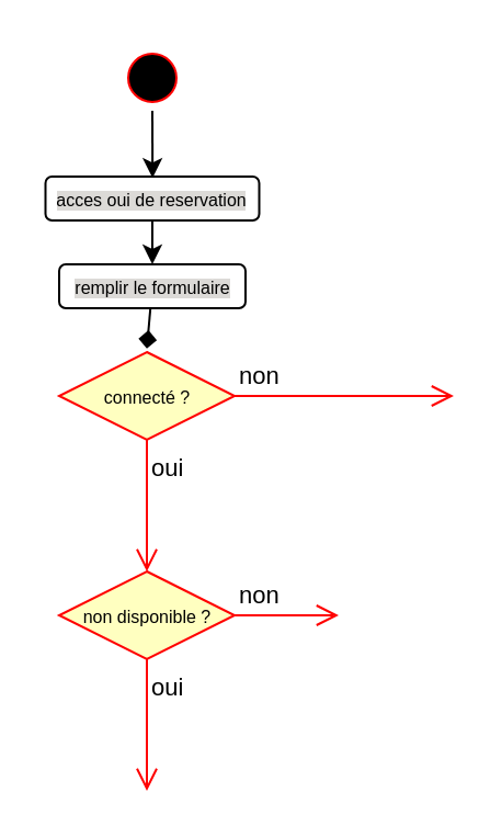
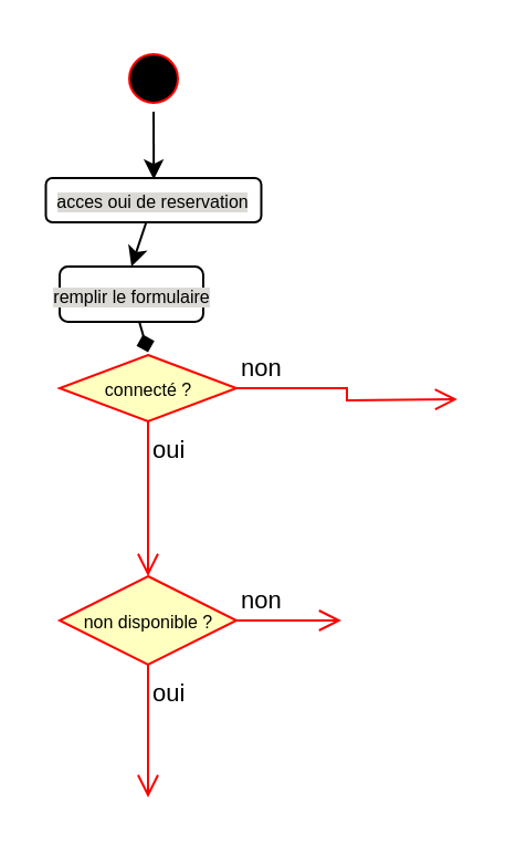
  <mxCell id="0" />
  <mxCell id="1" parent="0" />
  <mxCell id="2" value="" style="ellipse;shape=startState;fillColor=#000000;strokeColor=#ff0000;" parent="1" vertex="1"><mxGeometry x="54" y="20" width="30" height="30" as="geometry" /></mxCell>
  <mxCell id="3" style="rounded=0;orthogonalLoop=1;jettySize=auto;html=1;entryX=0.5;entryY=0;entryDx=0;entryDy=0;" edge="1" parent="1" source="4" target="6"><mxGeometry relative="1" as="geometry" /></mxCell>
  <mxCell id="4" value="&lt;span data-darkreader-inline-bgcolor=&quot;&quot; style=&quot;font-size: 8px; text-wrap: nowrap; background-color: rgb(220, 218, 215); --darkreader-inline-bgcolor: #c2beb9;&quot;&gt;acces oui de reservation&lt;/span&gt;" style="rounded=1;whiteSpace=wrap;html=1;" vertex="1" parent="1"><mxGeometry x="20.25" y="80" width="97.5" height="20" as="geometry" /></mxCell>
  <mxCell id="5" style="rounded=0;orthogonalLoop=1;jettySize=auto;html=1;entryX=0.501;entryY=0.031;entryDx=0;entryDy=0;entryPerimeter=0;" edge="1" parent="1" source="2" target="4"><mxGeometry relative="1" as="geometry" /></mxCell>
- <mxCell id="6" value="&lt;span data-darkreader-inline-bgcolor=&quot;&quot; style=&quot;font-size: 8px; text-wrap: nowrap; background-color: rgb(220, 218, 215); --darkreader-inline-bgcolor: #c2beb9;&quot;&gt;remplir le formulaire&lt;/span&gt;" style="rounded=1;whiteSpace=wrap;html=1;" vertex="1" parent="1"><mxGeometry x="26.5" y="120" width="85" height="20" as="geometry" /></mxCell>
- <mxCell id="7" value="&lt;font style=&quot;font-size: 8px;&quot;&gt;connecté ?&lt;/font&gt;" style="rhombus;whiteSpace=wrap;html=1;fontColor=#000000;fillColor=#ffffc0;strokeColor=#ff0000;" vertex="1" parent="1"><mxGeometry x="26.5" y="160" width="80" height="40" as="geometry" /></mxCell>
+ <mxCell id="6" value="&lt;span data-darkreader-inline-bgcolor=&quot;&quot; style=&quot;font-size: 8px; text-wrap: nowrap; background-color: rgb(220, 218, 215); --darkreader-inline-bgcolor: #c2beb9;&quot;&gt;remplir le formulaire&lt;/span&gt;" style="rounded=1;whiteSpace=wrap;html=1;" vertex="1" parent="1"><mxGeometry x="26.5" y="120" width="65" height="25" as="geometry" /></mxCell>
+ <mxCell id="7" value="&lt;font style=&quot;font-size: 8px;&quot;&gt;connecté ?&lt;/font&gt;" style="rhombus;whiteSpace=wrap;html=1;fontColor=#000000;fillColor=#ffffc0;strokeColor=#ff0000;" vertex="1" parent="1"><mxGeometry x="26.5" y="160" width="80" height="30" as="geometry" /></mxCell>
  <mxCell id="8" value="non" style="edgeStyle=orthogonalEdgeStyle;html=1;align=left;verticalAlign=bottom;endArrow=open;endSize=8;strokeColor=#ff0000;rounded=0;" edge="1" source="7" parent="1"><mxGeometry x="-1" relative="1" as="geometry"><mxPoint x="206.5" y="180" as="targetPoint" /></mxGeometry></mxCell>
  <mxCell id="9" value="oui" style="edgeStyle=orthogonalEdgeStyle;html=1;align=left;verticalAlign=top;endArrow=open;endSize=8;strokeColor=#ff0000;rounded=0;" edge="1" source="7" parent="1"><mxGeometry x="-1" relative="1" as="geometry"><mxPoint x="66.5" y="260" as="targetPoint" /></mxGeometry></mxCell>
  <mxCell id="10" value="&lt;font style=&quot;font-size: 8px;&quot;&gt;non disponible ?&lt;/font&gt;" style="rhombus;whiteSpace=wrap;html=1;fontColor=#000000;fillColor=#ffffc0;strokeColor=#ff0000;" vertex="1" parent="1"><mxGeometry x="26.5" y="260" width="80" height="40" as="geometry" /></mxCell>
  <mxCell id="11" value="non" style="edgeStyle=orthogonalEdgeStyle;html=1;align=left;verticalAlign=bottom;endArrow=open;endSize=8;strokeColor=#ff0000;rounded=0;" edge="1" source="10" parent="1"><mxGeometry x="-1" relative="1" as="geometry"><mxPoint x="154" y="280" as="targetPoint" /></mxGeometry></mxCell>
  <mxCell id="12" value="oui" style="edgeStyle=orthogonalEdgeStyle;html=1;align=left;verticalAlign=top;endArrow=open;endSize=8;strokeColor=#ff0000;rounded=0;" edge="1" source="10" parent="1"><mxGeometry x="-1" relative="1" as="geometry"><mxPoint x="66.5" y="360" as="targetPoint" /></mxGeometry></mxCell>
  <mxCell id="13" style="rounded=0;orthogonalLoop=1;jettySize=auto;html=1;entryX=0.5;entryY=-0.04;entryDx=0;entryDy=0;entryPerimeter=0;endArrow=diamond;" edge="1" parent="1" source="6" target="7"><mxGeometry relative="1" as="geometry" /></mxCell>
